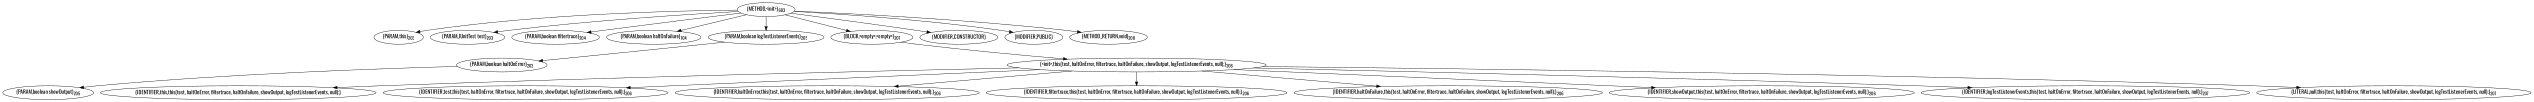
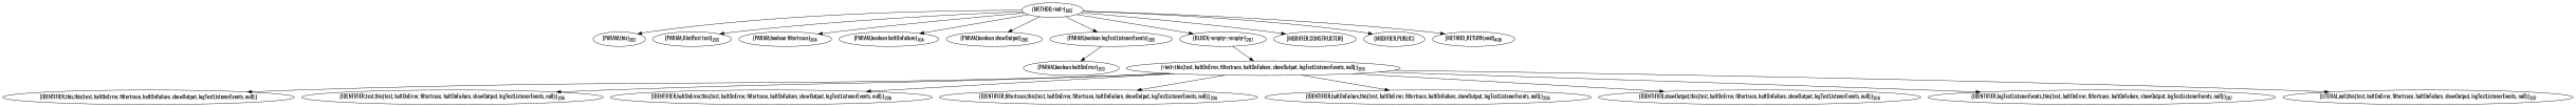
  digraph {
    fontname=Oswald
    node [fontname=Oswald]
    edge [fontname=Oswald]
    n1 [label=<(METHOD,&lt;init&gt;)<SUB>603</SUB>>]
    n2 [label=<(PARAM,this)<SUB>203</SUB>>]
    n3 [label=<(PARAM,JUnitTest test)<SUB>203</SUB>>]
    n4 [label=<(PARAM,boolean filtertrace)<SUB>204</SUB>>]
    n5 [label=<(PARAM,boolean haltOnFailure)<SUB>104</SUB>>]
    n6 [label=<(PARAM,boolean showOutput)<SUB>205</SUB>>]
    n7 [label=<(PARAM,boolean logTestListenerEvents)<SUB>205</SUB>>]
    n8 [label=<(BLOCK,&lt;empty&gt;,&lt;empty&gt;)<SUB>207</SUB>>]
    n9 [label=<(MODIFIER,CONSTRUCTOR)>]
    n10 [label=<(MODIFIER,PUBLIC)>]
-   n11 [label=<(METHOD_RETURN,void)<SUB>208</SUB>>]
+   n11 [label=<(METHOD_RETURN,void)<SUB>408</SUB>>]
    n12 [label=<(PARAM,boolean haltOnError)<SUB>203</SUB>>]
    n13 [label=<(&lt;init&gt;,this(test, haltOnError, filtertrace, haltOnFailure, showOutput, logTestListenerEvents, null);)<SUB>206</SUB>>]
    n14 [label=<(IDENTIFIER,this,this(test, haltOnError, filtertrace, haltOnFailure, showOutput, logTestListenerEvents, null);)>]
    n15 [label=<(IDENTIFIER,test,this(test, haltOnError, filtertrace, haltOnFailure, showOutput, logTestListenerEvents, null);)<SUB>206</SUB>>]
    n16 [label=<(IDENTIFIER,haltOnError,this(test, haltOnError, filtertrace, haltOnFailure, showOutput, logTestListenerEvents, null);)<SUB>206</SUB>>]
    n17 [label=<(IDENTIFIER,filtertrace,this(test, haltOnError, filtertrace, haltOnFailure, showOutput, logTestListenerEvents, null);)<SUB>206</SUB>>]
    n18 [label=<(IDENTIFIER,haltOnFailure,this(test, haltOnError, filtertrace, haltOnFailure, showOutput, logTestListenerEvents, null);)<SUB>206</SUB>>]
    n19 [label=<(IDENTIFIER,showOutput,this(test, haltOnError, filtertrace, haltOnFailure, showOutput, logTestListenerEvents, null);)<SUB>206</SUB>>]
    n20 [label=<(IDENTIFIER,logTestListenerEvents,this(test, haltOnError, filtertrace, haltOnFailure, showOutput, logTestListenerEvents, null);)<SUB>207</SUB>>]
    n21 [label=<(LITERAL,null,this(test, haltOnError, filtertrace, haltOnFailure, showOutput, logTestListenerEvents, null);)<SUB>207</SUB>>]
    n1 -> n2
    n1 -> n3
    n1 -> n4
    n1 -> n5
-   n12 -> n6
+   n1 -> n6
    n1 -> n7
    n1 -> n8
    n1 -> n9
    n1 -> n10
    n1 -> n11
    n7 -> n12
    n8 -> n13
    n13 -> n14
    n13 -> n15
    n13 -> n16
    n13 -> n17
    n13 -> n18
    n13 -> n19
    n13 -> n20
    n13 -> n21
  }
